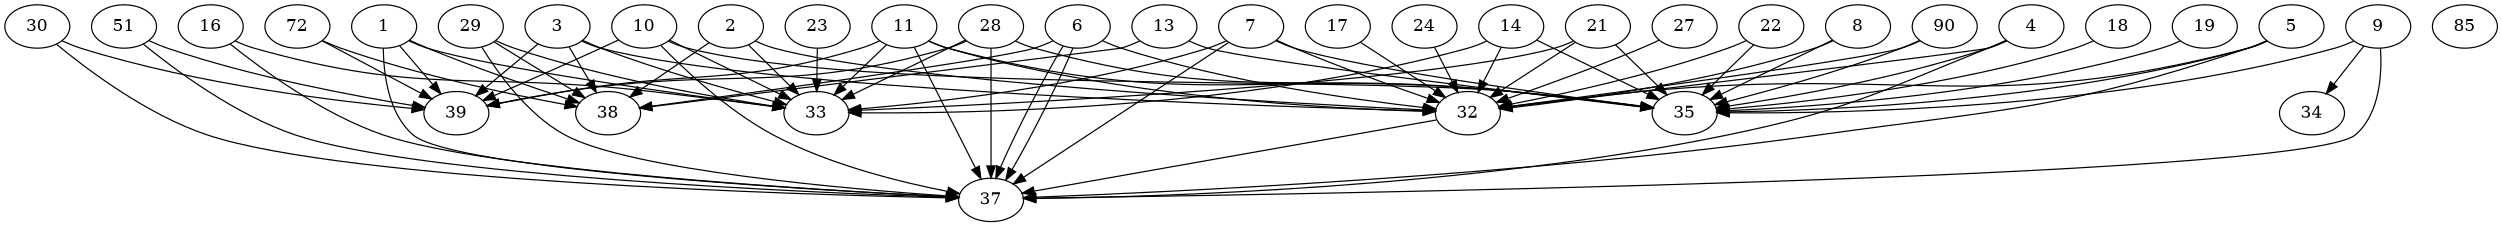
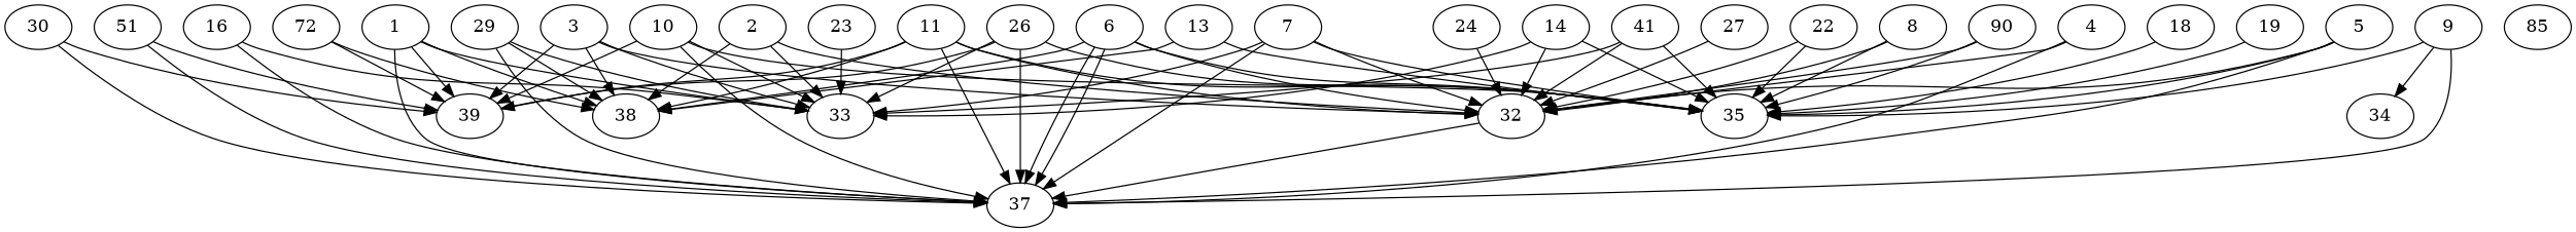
  digraph {
    node [alpha=0.13 expect_size=43337728]
    1 [alpha=0.20 expect_size=19615744]
    33 [alpha=0.18 expect_size=48697344]
    37 [alpha=0.16 expect_size=45213696]
    38 [alpha=0.16 expect_size=24067072]
    39 [alpha=0.17 expect_size=30187520]
    2 [alpha=0.12 expect_size=25775104]
    32 [alpha=0.11 expect_size=17361920]
    3 [alpha=0.06 expect_size=42144768]
    4 [alpha=0.09 expect_size=44253184]
    35 [expect_size=11745280]
    5 [alpha=0.05 expect_size=15132672]
    6 [alpha=0.07]
    7 [alpha=0.02 expect_size=47741952]
    8 [alpha=0.00 expect_size=12140544]
    9 [alpha=0.01 expect_size=31891456]
    34 [alpha=0.02 expect_size=18093056]
    10 [alpha=0.15 expect_size=34226176]
    11 [expect_size=5592064]
    n19 [alpha=0.17 expect_size=52018176 label=72]
    13 [alpha=0.04 expect_size=33261568]
    14 [expect_size=46291968]
    16 [expect_size=32599040]
-   17 [alpha=0.19 expect_size=47968256]
    18 [expect_size=51762176]
    19 [alpha=0.02 expect_size=5684224]
    n26 [alpha=0.06 expect_size=8666112 label=90]
-   21 [alpha=0.15]
+   21 [alpha=0.15 label=41]
    22 [expect_size=27981824]
    23 [alpha=0.07 expect_size=19768320]
    24 [alpha=0.17 expect_size=30051328]
    n31 [alpha=0.12 expect_size=14208000 label=85]
    27 [alpha=0.11 expect_size=28327936]
-   28 [alpha=0.03 expect_size=25836544]
+   28 [alpha=0.03 expect_size=25836544 label=26]
    29 [alpha=0.05 expect_size=9305088]
    30 [alpha=0.01 expect_size=15119360]
    n36 [alpha=0.16 expect_size=28741632 label=51]
    1 -> 33
    1 -> 37
    1 -> 38
    1 -> 39
    2 -> 33
    2 -> 38
    2 -> 32
    32 -> 37
    3 -> 33
    3 -> 38
    3 -> 39
    3 -> 32
    4 -> 37
    4 -> 32
-   4 -> 35
+   6 -> 35
    5 -> 37
    5 -> 32
    5 -> 35
    6 -> 37
    6 -> 37
    6 -> 38
    6 -> 32
    7 -> 33
    7 -> 37
    7 -> 32
    7 -> 35
    8 -> 32
    8 -> 35
    9 -> 37
    9 -> 35
    9 -> 34
    10 -> 33
    10 -> 37
    10 -> 39
    10 -> 35
    11 -> 37
-   11 -> 33
+   11 -> 38
    11 -> 39
    11 -> 32
    11 -> 35
    n19 -> 38
    n19 -> 39
    13 -> 38
    13 -> 35
    14 -> 33
    14 -> 32
    14 -> 35
    16 -> 33
    16 -> 37
-   17 -> 32
    18 -> 35
    19 -> 35
    n26 -> 32
    n26 -> 35
    21 -> 33
    21 -> 32
    21 -> 35
    22 -> 32
    22 -> 35
    23 -> 33
    24 -> 32
    27 -> 32
    28 -> 33
    28 -> 37
    28 -> 39
    28 -> 35
    29 -> 33
    29 -> 37
    29 -> 38
    30 -> 37
    30 -> 39
    n36 -> 37
    n36 -> 39
  }
